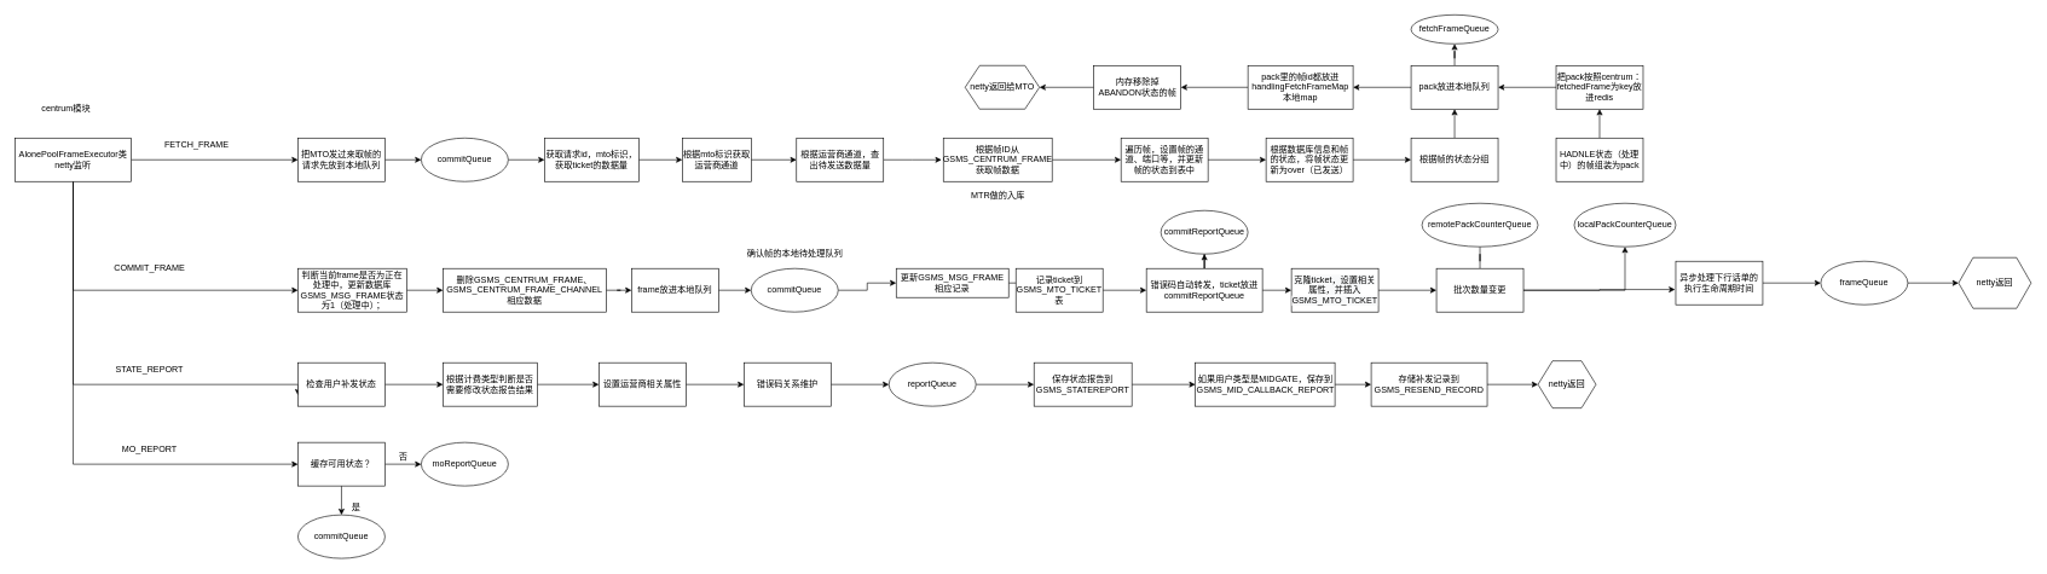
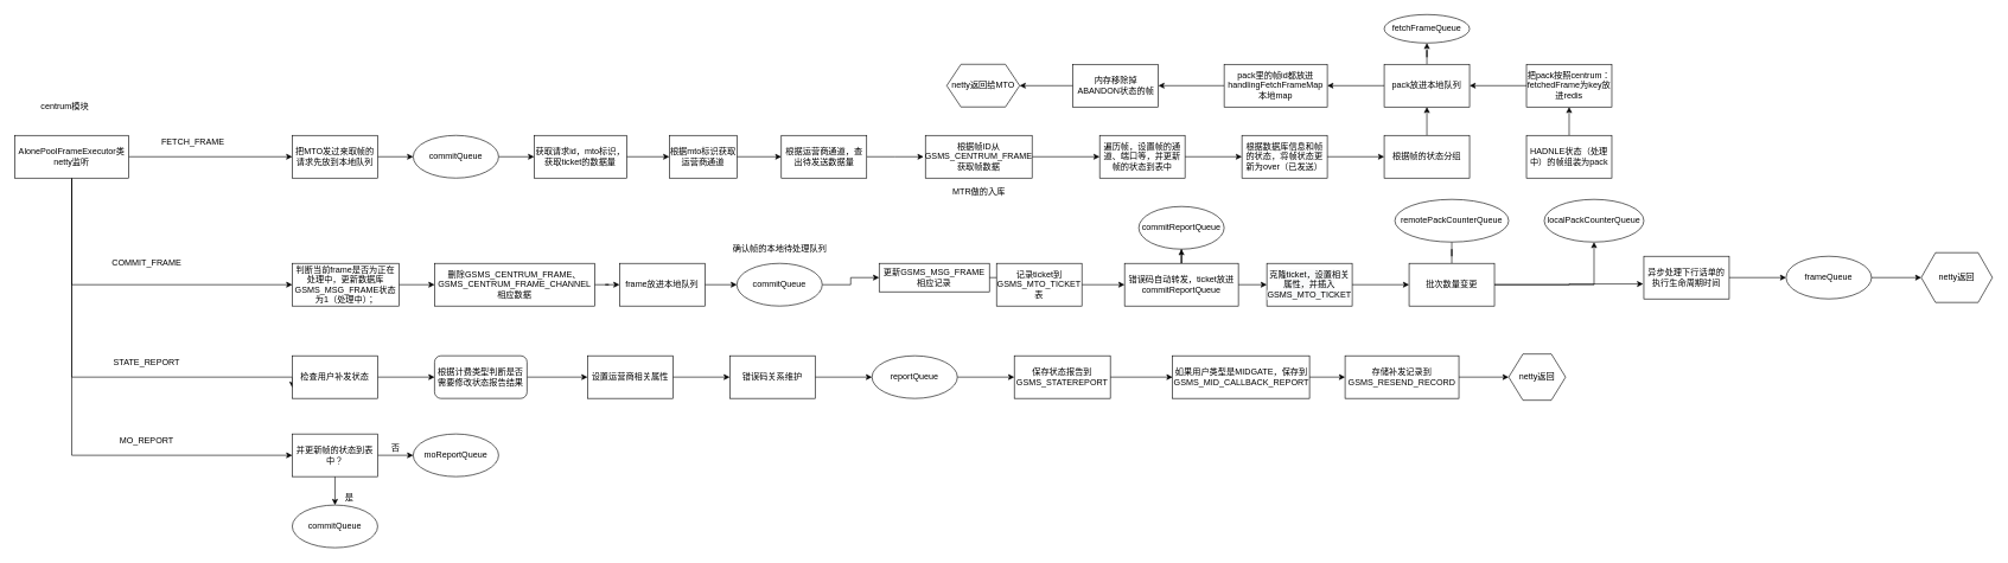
  <mxCell id="0" />
  <mxCell id="1" parent="0" />
  <mxCell id="2" value="" style="edgeStyle=orthogonalEdgeStyle;rounded=0;orthogonalLoop=1;jettySize=auto;html=1;" edge="1" parent="1" source="6" target="8"><mxGeometry relative="1" as="geometry" /></mxCell>
  <mxCell id="3" value="" style="edgeStyle=orthogonalEdgeStyle;rounded=0;orthogonalLoop=1;jettySize=auto;html=1;" edge="1" parent="1" source="6" target="41"><mxGeometry relative="1" as="geometry"><Array as="points"><mxPoint x="100" y="400" /></Array></mxGeometry></mxCell>
  <mxCell id="4" style="edgeStyle=orthogonalEdgeStyle;rounded=0;orthogonalLoop=1;jettySize=auto;html=1;entryX=0;entryY=0.75;entryDx=0;entryDy=0;" edge="1" parent="1" source="6" target="55"><mxGeometry relative="1" as="geometry"><Array as="points"><mxPoint x="100" y="530" /><mxPoint x="410" y="530" /></Array></mxGeometry></mxCell>
  <mxCell id="5" style="edgeStyle=orthogonalEdgeStyle;rounded=0;orthogonalLoop=1;jettySize=auto;html=1;entryX=0;entryY=0.5;entryDx=0;entryDy=0;" edge="1" parent="1" source="6" target="67"><mxGeometry relative="1" as="geometry"><Array as="points"><mxPoint x="100" y="640" /></Array></mxGeometry></mxCell>
  <mxCell id="6" value="AlonePoolFrameExecutor类netty监听" style="whiteSpace=wrap;html=1;" vertex="1" parent="1"><mxGeometry x="20" y="190" width="160" height="60" as="geometry" /></mxCell>
  <mxCell id="7" value="" style="edgeStyle=orthogonalEdgeStyle;rounded=0;orthogonalLoop=1;jettySize=auto;html=1;" edge="1" parent="1" source="8" target="11"><mxGeometry relative="1" as="geometry" /></mxCell>
  <mxCell id="8" value="把MTO发过来取帧的请求先放到本地队列" style="whiteSpace=wrap;html=1;" vertex="1" parent="1"><mxGeometry x="410" y="190" width="120" height="60" as="geometry" /></mxCell>
  <mxCell id="9" value="FETCH_FRAME" style="text;html=1;align=center;verticalAlign=middle;resizable=0;points=[];autosize=1;strokeColor=none;fillColor=none;" vertex="1" parent="1"><mxGeometry x="220" y="190" width="100" height="20" as="geometry" /></mxCell>
  <mxCell id="10" value="" style="edgeStyle=orthogonalEdgeStyle;rounded=0;orthogonalLoop=1;jettySize=auto;html=1;" edge="1" parent="1" source="11" target="13"><mxGeometry relative="1" as="geometry" /></mxCell>
  <mxCell id="11" value="commitQueue" style="ellipse;whiteSpace=wrap;html=1;" vertex="1" parent="1"><mxGeometry x="580" y="190" width="120" height="60" as="geometry" /></mxCell>
  <mxCell id="12" value="" style="edgeStyle=orthogonalEdgeStyle;rounded=0;orthogonalLoop=1;jettySize=auto;html=1;" edge="1" parent="1" source="13" target="15"><mxGeometry relative="1" as="geometry" /></mxCell>
  <mxCell id="13" value="获取请求id，mto标识，获取ticket的数据量" style="whiteSpace=wrap;html=1;" vertex="1" parent="1"><mxGeometry x="750" y="190" width="130" height="60" as="geometry" /></mxCell>
  <mxCell id="14" value="" style="edgeStyle=orthogonalEdgeStyle;rounded=0;orthogonalLoop=1;jettySize=auto;html=1;" edge="1" parent="1" source="15" target="17"><mxGeometry relative="1" as="geometry" /></mxCell>
  <mxCell id="15" value="根据mto标识获取运营商通道" style="whiteSpace=wrap;html=1;" vertex="1" parent="1"><mxGeometry x="940" y="190" width="95" height="60" as="geometry" /></mxCell>
  <mxCell id="16" value="" style="edgeStyle=orthogonalEdgeStyle;rounded=0;orthogonalLoop=1;jettySize=auto;html=1;" edge="1" parent="1" source="17"><mxGeometry relative="1" as="geometry"><mxPoint x="1297.5" y="220" as="targetPoint" /></mxGeometry></mxCell>
  <mxCell id="17" value="根据运营商通道，查出待发送数据量" style="whiteSpace=wrap;html=1;" vertex="1" parent="1"><mxGeometry x="1097.5" y="190" width="120" height="60" as="geometry" /></mxCell>
  <mxCell id="18" value="" style="edgeStyle=orthogonalEdgeStyle;rounded=0;orthogonalLoop=1;jettySize=auto;html=1;" edge="1" parent="1" source="19" target="21"><mxGeometry relative="1" as="geometry" /></mxCell>
  <mxCell id="19" value="根据帧ID从GSMS_CENTRUM_FRAME获取帧数据" style="whiteSpace=wrap;html=1;" vertex="1" parent="1"><mxGeometry x="1300" y="190" width="150" height="60" as="geometry" /></mxCell>
  <mxCell id="20" value="" style="edgeStyle=orthogonalEdgeStyle;rounded=0;orthogonalLoop=1;jettySize=auto;html=1;" edge="1" parent="1" source="21" target="24"><mxGeometry relative="1" as="geometry" /></mxCell>
  <mxCell id="21" value="遍历帧，设置帧的通道、端口等，并更新帧的状态到表中" style="whiteSpace=wrap;html=1;" vertex="1" parent="1"><mxGeometry x="1545" y="190" width="120" height="60" as="geometry" /></mxCell>
  <mxCell id="22" value="MTR做的入库" style="text;html=1;align=center;verticalAlign=middle;resizable=0;points=[];autosize=1;strokeColor=none;fillColor=none;" vertex="1" parent="1"><mxGeometry x="1330" y="260" width="90" height="20" as="geometry" /></mxCell>
  <mxCell id="23" value="" style="edgeStyle=orthogonalEdgeStyle;rounded=0;orthogonalLoop=1;jettySize=auto;html=1;" edge="1" parent="1" source="24" target="26"><mxGeometry relative="1" as="geometry" /></mxCell>
  <mxCell id="24" value="根据数据库信息和帧的状态，将帧状态更新为over（已发送）" style="whiteSpace=wrap;html=1;" vertex="1" parent="1"><mxGeometry x="1745" y="190" width="120" height="60" as="geometry" /></mxCell>
  <mxCell id="25" value="" style="edgeStyle=orthogonalEdgeStyle;rounded=0;orthogonalLoop=1;jettySize=auto;html=1;" edge="1" parent="1" source="26" target="33"><mxGeometry relative="1" as="geometry" /></mxCell>
  <mxCell id="26" value="根据帧的状态分组" style="whiteSpace=wrap;html=1;" vertex="1" parent="1"><mxGeometry x="1945" y="190" width="120" height="60" as="geometry" /></mxCell>
  <mxCell id="27" value="" style="edgeStyle=orthogonalEdgeStyle;rounded=0;orthogonalLoop=1;jettySize=auto;html=1;" edge="1" parent="1" source="28" target="30"><mxGeometry relative="1" as="geometry" /></mxCell>
  <mxCell id="28" value="HADNLE状态（处理中）的帧组装为pack" style="whiteSpace=wrap;html=1;" vertex="1" parent="1"><mxGeometry x="2145" y="190" width="120" height="60" as="geometry" /></mxCell>
  <mxCell id="29" value="" style="edgeStyle=orthogonalEdgeStyle;rounded=0;orthogonalLoop=1;jettySize=auto;html=1;" edge="1" parent="1" source="30" target="33"><mxGeometry relative="1" as="geometry" /></mxCell>
  <mxCell id="30" value="把pack按照centrum：fetchedFrame为key放进redis" style="whiteSpace=wrap;html=1;" vertex="1" parent="1"><mxGeometry x="2145" y="90" width="120" height="60" as="geometry" /></mxCell>
  <mxCell id="31" value="" style="edgeStyle=orthogonalEdgeStyle;rounded=0;orthogonalLoop=1;jettySize=auto;html=1;" edge="1" parent="1" source="33" target="34"><mxGeometry relative="1" as="geometry" /></mxCell>
  <mxCell id="32" value="" style="edgeStyle=orthogonalEdgeStyle;rounded=0;orthogonalLoop=1;jettySize=auto;html=1;" edge="1" parent="1" source="33" target="36"><mxGeometry relative="1" as="geometry" /></mxCell>
  <mxCell id="33" value="pack放进本地队列" style="whiteSpace=wrap;html=1;" vertex="1" parent="1"><mxGeometry x="1945" y="90" width="120" height="60" as="geometry" /></mxCell>
  <mxCell id="34" value="fetchFrameQueue" style="ellipse;whiteSpace=wrap;html=1;" vertex="1" parent="1"><mxGeometry x="1945" y="20" width="120" height="40" as="geometry" /></mxCell>
  <mxCell id="35" value="" style="edgeStyle=orthogonalEdgeStyle;rounded=0;orthogonalLoop=1;jettySize=auto;html=1;" edge="1" parent="1" source="36" target="38"><mxGeometry relative="1" as="geometry" /></mxCell>
  <mxCell id="36" value="pack里的帧id都放进handlingFetchFrameMap本地map" style="whiteSpace=wrap;html=1;" vertex="1" parent="1"><mxGeometry x="1720" y="90" width="145" height="60" as="geometry" /></mxCell>
  <mxCell id="37" value="" style="edgeStyle=orthogonalEdgeStyle;rounded=0;orthogonalLoop=1;jettySize=auto;html=1;" edge="1" parent="1" source="38" target="39"><mxGeometry relative="1" as="geometry" /></mxCell>
  <mxCell id="38" value="内存移除掉ABANDON状态的帧" style="whiteSpace=wrap;html=1;" vertex="1" parent="1"><mxGeometry x="1507.5" y="90" width="120" height="60" as="geometry" /></mxCell>
  <mxCell id="39" value="netty返回给MTO" style="shape=hexagon;perimeter=hexagonPerimeter2;whiteSpace=wrap;html=1;fixedSize=1;" vertex="1" parent="1"><mxGeometry x="1330" y="90" width="102.5" height="60" as="geometry" /></mxCell>
  <mxCell id="40" value="" style="edgeStyle=orthogonalEdgeStyle;rounded=0;orthogonalLoop=1;jettySize=auto;html=1;" edge="1" parent="1" source="41" target="44"><mxGeometry relative="1" as="geometry" /></mxCell>
  <mxCell id="41" value="判断当前frame是否为正在处理中，更新数据库GSMS_MSG_FRAME状态为1（处理中）；" style="whiteSpace=wrap;html=1;" vertex="1" parent="1"><mxGeometry x="410" y="370" width="150" height="60" as="geometry" /></mxCell>
  <mxCell id="42" value="COMMIT_FRAME" style="text;html=1;align=center;verticalAlign=middle;resizable=0;points=[];autosize=1;strokeColor=none;fillColor=none;" vertex="1" parent="1"><mxGeometry x="150" y="360" width="110" height="20" as="geometry" /></mxCell>
  <mxCell id="43" value="" style="edgeStyle=orthogonalEdgeStyle;rounded=0;orthogonalLoop=1;jettySize=auto;html=1;" edge="1" parent="1" source="44" target="46"><mxGeometry relative="1" as="geometry" /></mxCell>
  <mxCell id="44" value="删除GSMS_CENTRUM_FRAME、GSMS_CENTRUM_FRAME_CHANNEL相应数据" style="whiteSpace=wrap;html=1;" vertex="1" parent="1"><mxGeometry x="610" y="370" width="225" height="60" as="geometry" /></mxCell>
  <mxCell id="45" value="" style="edgeStyle=orthogonalEdgeStyle;rounded=0;orthogonalLoop=1;jettySize=auto;html=1;" edge="1" parent="1" source="46" target="48"><mxGeometry relative="1" as="geometry" /></mxCell>
  <mxCell id="46" value="frame放进本地队列" style="whiteSpace=wrap;html=1;" vertex="1" parent="1"><mxGeometry x="870" y="370" width="120" height="60" as="geometry" /></mxCell>
  <mxCell id="47" value="" style="edgeStyle=orthogonalEdgeStyle;rounded=0;orthogonalLoop=1;jettySize=auto;html=1;" edge="1" parent="1" source="48" target="51"><mxGeometry relative="1" as="geometry" /></mxCell>
  <mxCell id="48" value="commitQueue" style="ellipse;whiteSpace=wrap;html=1;" vertex="1" parent="1"><mxGeometry x="1035" y="370" width="120" height="60" as="geometry" /></mxCell>
  <mxCell id="49" value="确认帧的本地待处理队列" style="text;html=1;align=center;verticalAlign=middle;resizable=0;points=[];autosize=1;strokeColor=none;fillColor=none;" vertex="1" parent="1"><mxGeometry x="1020" y="340" width="150" height="20" as="geometry" /></mxCell>
  <mxCell id="50" value="" style="edgeStyle=orthogonalEdgeStyle;rounded=0;orthogonalLoop=1;jettySize=auto;html=1;" edge="1" parent="1" source="51" target="53"><mxGeometry relative="1" as="geometry" /></mxCell>
  <mxCell id="51" value="更新GSMS_MSG_FRAME相应记录" style="whiteSpace=wrap;html=1;" vertex="1" parent="1"><mxGeometry x="1235" y="370" width="155" height="40" as="geometry" /></mxCell>
  <mxCell id="52" value="" style="edgeStyle=orthogonalEdgeStyle;rounded=0;orthogonalLoop=1;jettySize=auto;html=1;" edge="1" parent="1" source="53" target="83"><mxGeometry relative="1" as="geometry" /></mxCell>
  <mxCell id="53" value="记录ticket到GSMS_MTO_TICKET表" style="whiteSpace=wrap;html=1;" vertex="1" parent="1"><mxGeometry x="1400" y="370" width="120" height="60" as="geometry" /></mxCell>
  <mxCell id="54" value="" style="edgeStyle=orthogonalEdgeStyle;rounded=0;orthogonalLoop=1;jettySize=auto;html=1;" edge="1" parent="1" source="55" target="57"><mxGeometry relative="1" as="geometry" /></mxCell>
  <mxCell id="55" value="检查用户补发状态" style="whiteSpace=wrap;html=1;" vertex="1" parent="1"><mxGeometry x="410" y="500" width="120" height="60" as="geometry" /></mxCell>
  <mxCell id="56" value="" style="edgeStyle=orthogonalEdgeStyle;rounded=0;orthogonalLoop=1;jettySize=auto;html=1;" edge="1" parent="1" source="57" target="59"><mxGeometry relative="1" as="geometry" /></mxCell>
- <mxCell id="57" value="根据计费类型判断是否需要修改状态报告结果" style="whiteSpace=wrap;html=1;" vertex="1" parent="1"><mxGeometry x="610" y="500" width="130" height="60" as="geometry" /></mxCell>
+ <mxCell id="57" value="根据计费类型判断是否需要修改状态报告结果" style="whiteSpace=wrap;html=1;rounded=1;" vertex="1" parent="1"><mxGeometry x="610" y="500" width="130" height="60" as="geometry" /></mxCell>
  <mxCell id="58" value="" style="edgeStyle=orthogonalEdgeStyle;rounded=0;orthogonalLoop=1;jettySize=auto;html=1;" edge="1" parent="1" source="59" target="61"><mxGeometry relative="1" as="geometry" /></mxCell>
  <mxCell id="59" value="设置运营商相关属性" style="whiteSpace=wrap;html=1;" vertex="1" parent="1"><mxGeometry x="825" y="500" width="120" height="60" as="geometry" /></mxCell>
  <mxCell id="60" value="" style="edgeStyle=orthogonalEdgeStyle;rounded=0;orthogonalLoop=1;jettySize=auto;html=1;" edge="1" parent="1" source="61" target="63"><mxGeometry relative="1" as="geometry" /></mxCell>
  <mxCell id="61" value="错误码关系维护" style="whiteSpace=wrap;html=1;" vertex="1" parent="1"><mxGeometry x="1025" y="500" width="120" height="60" as="geometry" /></mxCell>
  <mxCell id="62" value="" style="edgeStyle=orthogonalEdgeStyle;rounded=0;orthogonalLoop=1;jettySize=auto;html=1;" edge="1" parent="1" source="63" target="74"><mxGeometry relative="1" as="geometry" /></mxCell>
  <mxCell id="63" value="reportQueue" style="ellipse;whiteSpace=wrap;html=1;" vertex="1" parent="1"><mxGeometry x="1225" y="500" width="120" height="60" as="geometry" /></mxCell>
  <mxCell id="64" value="STATE_REPORT" style="text;html=1;align=center;verticalAlign=middle;resizable=0;points=[];autosize=1;strokeColor=none;fillColor=none;" vertex="1" parent="1"><mxGeometry x="150" y="500" width="110" height="20" as="geometry" /></mxCell>
  <mxCell id="65" value="" style="edgeStyle=orthogonalEdgeStyle;rounded=0;orthogonalLoop=1;jettySize=auto;html=1;" edge="1" parent="1" source="67" target="68"><mxGeometry relative="1" as="geometry" /></mxCell>
  <mxCell id="66" value="" style="edgeStyle=orthogonalEdgeStyle;rounded=0;orthogonalLoop=1;jettySize=auto;html=1;" edge="1" parent="1" source="67" target="69"><mxGeometry relative="1" as="geometry" /></mxCell>
- <mxCell id="67" value="缓存可用状态？" style="whiteSpace=wrap;html=1;" vertex="1" parent="1"><mxGeometry x="410" y="610" width="120" height="60" as="geometry" /></mxCell>
+ <mxCell id="67" value="并更新帧的状态到表中？" style="whiteSpace=wrap;html=1;" vertex="1" parent="1"><mxGeometry x="410" y="610" width="120" height="60" as="geometry" /></mxCell>
  <mxCell id="68" value="moReportQueue" style="ellipse;whiteSpace=wrap;html=1;" vertex="1" parent="1"><mxGeometry x="580" y="610" width="120" height="60" as="geometry" /></mxCell>
  <mxCell id="69" value="commitQueue" style="ellipse;whiteSpace=wrap;html=1;" vertex="1" parent="1"><mxGeometry x="410" y="710" width="120" height="60" as="geometry" /></mxCell>
  <mxCell id="70" value="是" style="text;html=1;align=center;verticalAlign=middle;resizable=0;points=[];autosize=1;strokeColor=none;fillColor=none;" vertex="1" parent="1"><mxGeometry x="475" y="690" width="30" height="20" as="geometry" /></mxCell>
  <mxCell id="71" value="否" style="text;html=1;align=center;verticalAlign=middle;resizable=0;points=[];autosize=1;strokeColor=none;fillColor=none;" vertex="1" parent="1"><mxGeometry x="540" y="620" width="30" height="20" as="geometry" /></mxCell>
  <mxCell id="72" value="MO_REPORT" style="text;html=1;align=center;verticalAlign=middle;resizable=0;points=[];autosize=1;strokeColor=none;fillColor=none;" vertex="1" parent="1"><mxGeometry x="160" y="610" width="90" height="20" as="geometry" /></mxCell>
  <mxCell id="73" value="" style="edgeStyle=orthogonalEdgeStyle;rounded=0;orthogonalLoop=1;jettySize=auto;html=1;" edge="1" parent="1" source="74" target="76"><mxGeometry relative="1" as="geometry" /></mxCell>
  <mxCell id="74" value="保存状态报告到GSMS_STATEREPORT" style="whiteSpace=wrap;html=1;" vertex="1" parent="1"><mxGeometry x="1425" y="500" width="135" height="60" as="geometry" /></mxCell>
  <mxCell id="75" value="" style="edgeStyle=orthogonalEdgeStyle;rounded=0;orthogonalLoop=1;jettySize=auto;html=1;" edge="1" parent="1" source="76" target="78"><mxGeometry relative="1" as="geometry" /></mxCell>
  <mxCell id="76" value="如果用户类型是MIDGATE，保存到GSMS_MID_CALLBACK_REPORT" style="whiteSpace=wrap;html=1;" vertex="1" parent="1"><mxGeometry x="1647.5" y="500" width="192.5" height="60" as="geometry" /></mxCell>
  <mxCell id="77" value="" style="edgeStyle=orthogonalEdgeStyle;rounded=0;orthogonalLoop=1;jettySize=auto;html=1;" edge="1" parent="1" source="78" target="80"><mxGeometry relative="1" as="geometry" /></mxCell>
  <mxCell id="78" value="存储补发记录到GSMS_RESEND_RECORD" style="whiteSpace=wrap;html=1;" vertex="1" parent="1"><mxGeometry x="1890" y="500" width="160" height="60" as="geometry" /></mxCell>
  <mxCell id="79" value="centrum模块" style="text;html=1;align=center;verticalAlign=middle;resizable=0;points=[];autosize=1;strokeColor=none;fillColor=none;" vertex="1" parent="1"><mxGeometry x="50" y="140" width="80" height="20" as="geometry" /></mxCell>
  <mxCell id="80" value="netty返回" style="shape=hexagon;perimeter=hexagonPerimeter2;whiteSpace=wrap;html=1;fixedSize=1;" vertex="1" parent="1"><mxGeometry x="2120" y="497.5" width="80" height="65" as="geometry" /></mxCell>
  <mxCell id="81" value="" style="edgeStyle=orthogonalEdgeStyle;rounded=0;orthogonalLoop=1;jettySize=auto;html=1;" edge="1" parent="1" source="83" target="84"><mxGeometry relative="1" as="geometry" /></mxCell>
  <mxCell id="82" value="" style="edgeStyle=orthogonalEdgeStyle;rounded=0;orthogonalLoop=1;jettySize=auto;html=1;" edge="1" parent="1" source="83" target="86"><mxGeometry relative="1" as="geometry" /></mxCell>
  <mxCell id="83" value="错误码自动转发，ticket放进commitReportQueue" style="whiteSpace=wrap;html=1;" vertex="1" parent="1"><mxGeometry x="1580" y="370" width="160" height="60" as="geometry" /></mxCell>
  <mxCell id="84" value="commitReportQueue" style="ellipse;whiteSpace=wrap;html=1;" vertex="1" parent="1"><mxGeometry x="1600" y="290" width="120" height="60" as="geometry" /></mxCell>
  <mxCell id="85" value="" style="edgeStyle=orthogonalEdgeStyle;rounded=0;orthogonalLoop=1;jettySize=auto;html=1;" edge="1" parent="1" source="86" target="90"><mxGeometry relative="1" as="geometry" /></mxCell>
  <mxCell id="86" value="&#10;&#10;&lt;span style=&quot;color: rgb(0, 0, 0); font-family: helvetica; font-size: 12px; font-style: normal; font-weight: 400; letter-spacing: normal; text-align: center; text-indent: 0px; text-transform: none; word-spacing: 0px; background-color: rgb(248, 249, 250); display: inline; float: none;&quot;&gt;克隆ticket，设置相关属性，并插入GSMS_MTO_TICKET&lt;/span&gt;&#10;&#10;" style="whiteSpace=wrap;html=1;" vertex="1" parent="1"><mxGeometry x="1780" y="370" width="120" height="60" as="geometry" /></mxCell>
  <mxCell id="87" value="" style="edgeStyle=orthogonalEdgeStyle;rounded=0;orthogonalLoop=1;jettySize=auto;html=1;" edge="1" parent="1" source="90" target="91"><mxGeometry relative="1" as="geometry" /></mxCell>
  <mxCell id="88" value="" style="edgeStyle=orthogonalEdgeStyle;rounded=0;orthogonalLoop=1;jettySize=auto;html=1;endArrow=none;" edge="1" parent="1" source="90" target="92"><mxGeometry relative="1" as="geometry" /></mxCell>
  <mxCell id="89" style="edgeStyle=orthogonalEdgeStyle;rounded=0;orthogonalLoop=1;jettySize=auto;html=1;entryX=-0.008;entryY=0.65;entryDx=0;entryDy=0;entryPerimeter=0;" edge="1" parent="1" source="90" target="94"><mxGeometry relative="1" as="geometry" /></mxCell>
  <mxCell id="90" value="批次数量变更" style="whiteSpace=wrap;html=1;" vertex="1" parent="1"><mxGeometry x="1980" y="370" width="120" height="60" as="geometry" /></mxCell>
  <mxCell id="91" value="&#10;&#10;localPackCounterQueue&#10;&#10;" style="ellipse;whiteSpace=wrap;html=1;" vertex="1" parent="1"><mxGeometry x="2170" y="280" width="140" height="60" as="geometry" /></mxCell>
  <mxCell id="92" value="&#10;&#10;remotePackCounterQueue&#10;&#10;" style="ellipse;whiteSpace=wrap;html=1;" vertex="1" parent="1"><mxGeometry x="1960" y="280" width="160" height="60" as="geometry" /></mxCell>
  <mxCell id="93" value="" style="edgeStyle=orthogonalEdgeStyle;rounded=0;orthogonalLoop=1;jettySize=auto;html=1;" edge="1" parent="1" source="94" target="96"><mxGeometry relative="1" as="geometry" /></mxCell>
  <mxCell id="94" value="异步处理下行话单的执行生命周期时间" style="whiteSpace=wrap;html=1;" vertex="1" parent="1"><mxGeometry x="2310" y="360" width="120" height="60" as="geometry" /></mxCell>
  <mxCell id="95" value="" style="edgeStyle=orthogonalEdgeStyle;rounded=0;orthogonalLoop=1;jettySize=auto;html=1;" edge="1" parent="1" source="96" target="97"><mxGeometry relative="1" as="geometry" /></mxCell>
  <mxCell id="96" value="frameQueue" style="ellipse;whiteSpace=wrap;html=1;" vertex="1" parent="1"><mxGeometry x="2510" y="360" width="120" height="60" as="geometry" /></mxCell>
  <mxCell id="97" value="netty返回" style="shape=hexagon;perimeter=hexagonPerimeter2;whiteSpace=wrap;html=1;fixedSize=1;" vertex="1" parent="1"><mxGeometry x="2700" y="355" width="100" height="70" as="geometry" /></mxCell>
